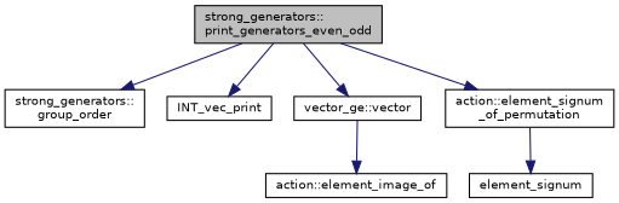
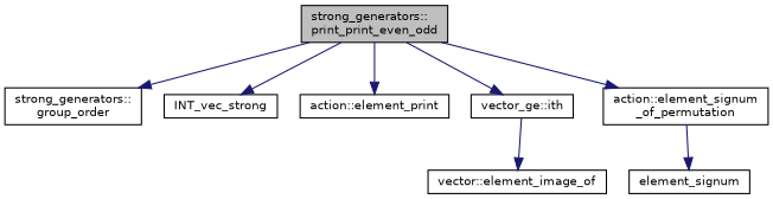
  digraph {
    rankdir=TB
    node [color=black fillcolor=white fontname=Helvetica fontsize=10 shape=record style=filled]
    edge [color=midnightblue fontname=Helvetica fontsize=10 labelfontname=Helvetica labelfontsize=10 style=solid]
-   n1 [fillcolor=grey75 fontcolor=black height=0.2 label="strong_generators::\lprint_generators_even_odd" width=0.4]
+   n1 [fillcolor=grey75 fontcolor=black height=0.2 label="strong_generators::\lprint_print_even_odd" width=0.4]
    n2 [height=0.2 label="strong_generators::\lgroup_order" width=0.4]
-   n3 [height=0.2 label=INT_vec_print width=0.4]
-   n5 [height=0.2 label="vector_ge::vector" width=0.4]
+   n3 [height=0.2 label=INT_vec_strong width=0.4]
+   n4 [height=0.2 label="action::element_print" width=0.4]
+   n5 [height=0.2 label="vector_ge::ith" width=0.4]
    n6 [height=0.2 label="action::element_signum\l_of_permutation" width=0.4]
-   n7 [height=0.2 label="action::element_image_of" width=0.4]
+   n7 [height=0.2 label="vector::element_image_of" width=0.4]
    n8 [height=0.2 label=element_signum width=0.4]
    n1 -> n2
    n1 -> n3
+   n1 -> n4
    n1 -> n5
    n1 -> n6
    n5 -> n7
    n6 -> n8
  }
